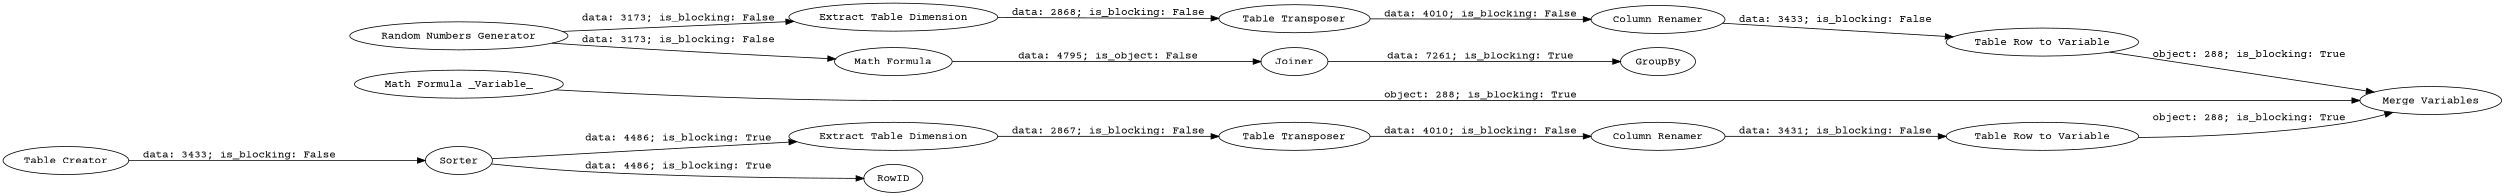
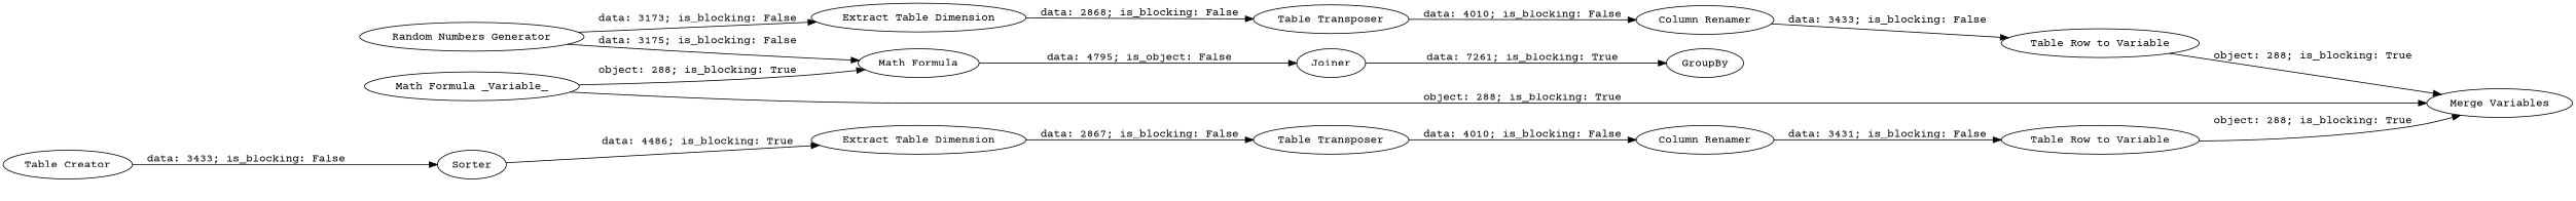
  digraph {
    fontname="Courier Prime"
    rankdir=LR
    node [fontname="Courier Prime"]
    edge [fontname="Courier Prime"]
    n1 [label="Table Transposer"]
    n2 [label="Column Renamer"]
    n3 [label="Table Row to Variable"]
    n4 [label=Joiner]
    n5 [label=GroupBy]
    n6 [label="Table Transposer"]
    n7 [label="Column Renamer"]
    n8 [label="Table Row to Variable"]
    n9 [label="Math Formula"]
    n10 [label="Math Formula _Variable_"]
    n11 [label="Merge Variables"]
    n12 [label="Extract Table Dimension"]
    n13 [label=Sorter]
-   n14 [label=RowID]
    n15 [label="Extract Table Dimension"]
    n16 [label="Random Numbers Generator"]
    n17 [label="Table Creator"]
    n1 -> n2 [label="data: 4010; is_blocking: False"]
    n2 -> n3 [label="data: 3431; is_blocking: False"]
    n3 -> n11 [label="object: 288; is_blocking: True"]
    n4 -> n5 [label="data: 7261; is_blocking: True"]
    n6 -> n7 [label="data: 4010; is_blocking: False"]
    n7 -> n8 [label="data: 3433; is_blocking: False"]
    n8 -> n11 [label="object: 288; is_blocking: True"]
    n9 -> n4 [label="data: 4795; is_object: False"]
+   n10 -> n9 [label="object: 288; is_blocking: True"]
    n10 -> n11 [label="object: 288; is_blocking: True"]
    n12 -> n1 [label="data: 2867; is_blocking: False"]
    n13 -> n12 [label="data: 4486; is_blocking: True"]
-   n13 -> n14 [label="data: 4486; is_blocking: True"]
    n15 -> n6 [label="data: 2868; is_blocking: False"]
-   n16 -> n9 [label="data: 3173; is_blocking: False"]
+   n16 -> n9 [label="data: 3175; is_blocking: False"]
    n16 -> n15 [label="data: 3173; is_blocking: False"]
    n17 -> n13 [label="data: 3433; is_blocking: False"]
  }
